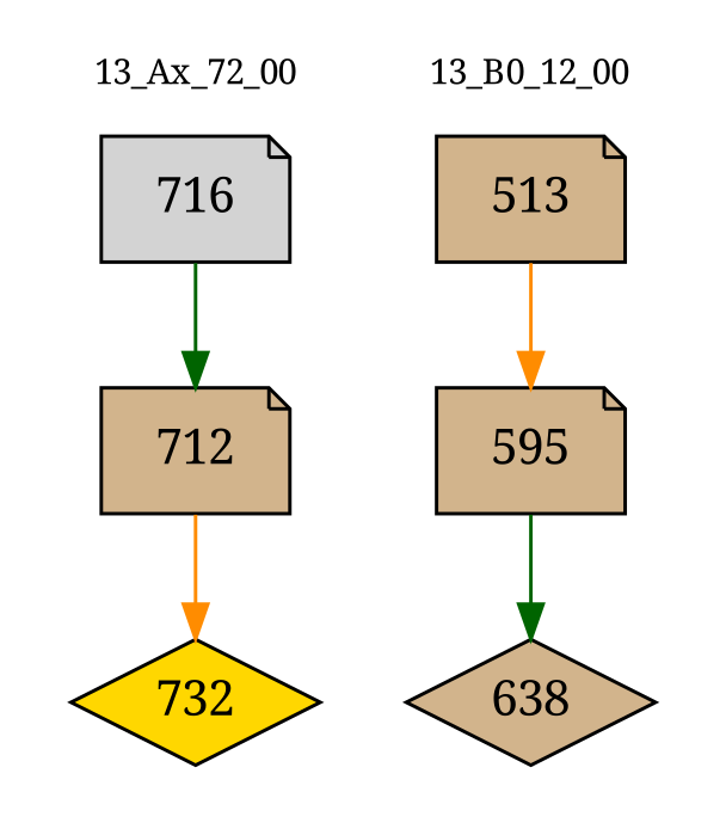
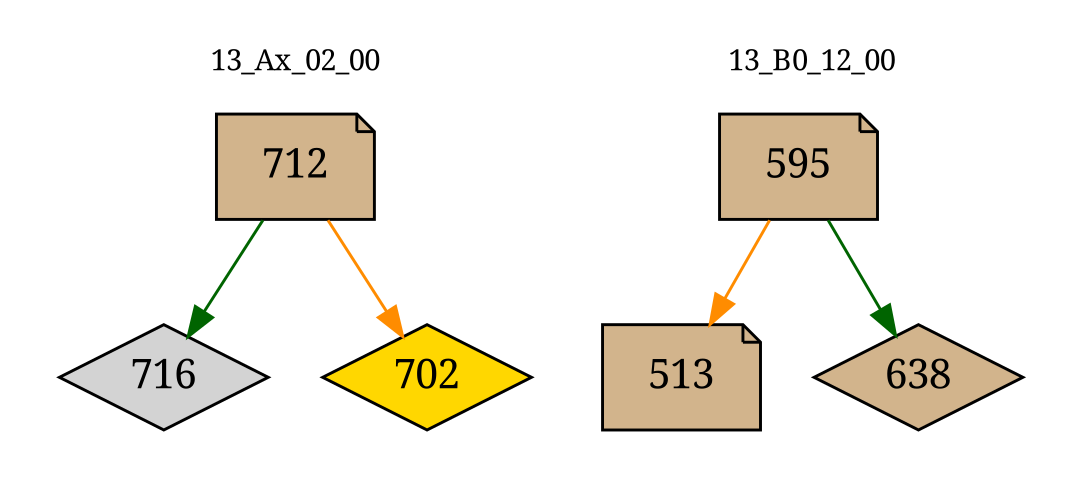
  digraph {
    fontname="Noto Serif"
    node [color=black fillcolor=tan fontname="Noto Serif" shape=note style=filled]
    edge [color=darkgreen fontname="Noto Serif"]
-   n1 [fillcolor=lightgrey label=716]
+   n1 [fillcolor=lightgrey label=716 shape=diamond]
    n2 [label=712]
-   n3 [fillcolor=gold label=732 shape=diamond]
+   n3 [fillcolor=gold label=702 shape=diamond]
    n4 [label=513]
    n5 [label=595]
    n6 [label=638 shape=diamond]
    subgraph cluster_1 {
      color=white
      fontsize=10
-     label="13_Ax_72_00"
+     label="13_Ax_02_00"
      n1
      n2
      n3
    }
    subgraph cluster_2 {
      color=white
      fontsize=10
      label="13_B0_12_00"
      n4
      n5
      n6
    }
-   n1 -> n2
+   n2 -> n1
    n2 -> n3 [color=darkorange]
-   n4 -> n5 [color=darkorange]
+   n5 -> n4 [color=darkorange]
    n5 -> n6
  }
